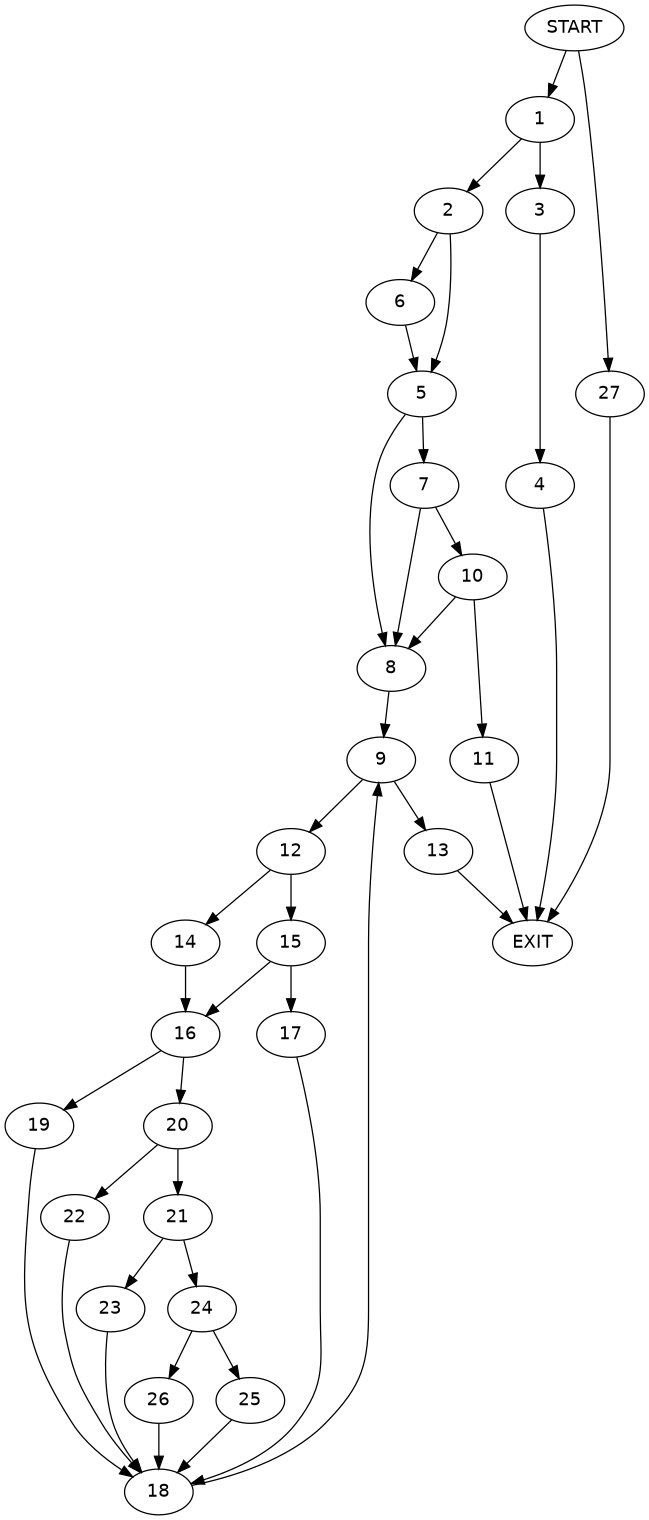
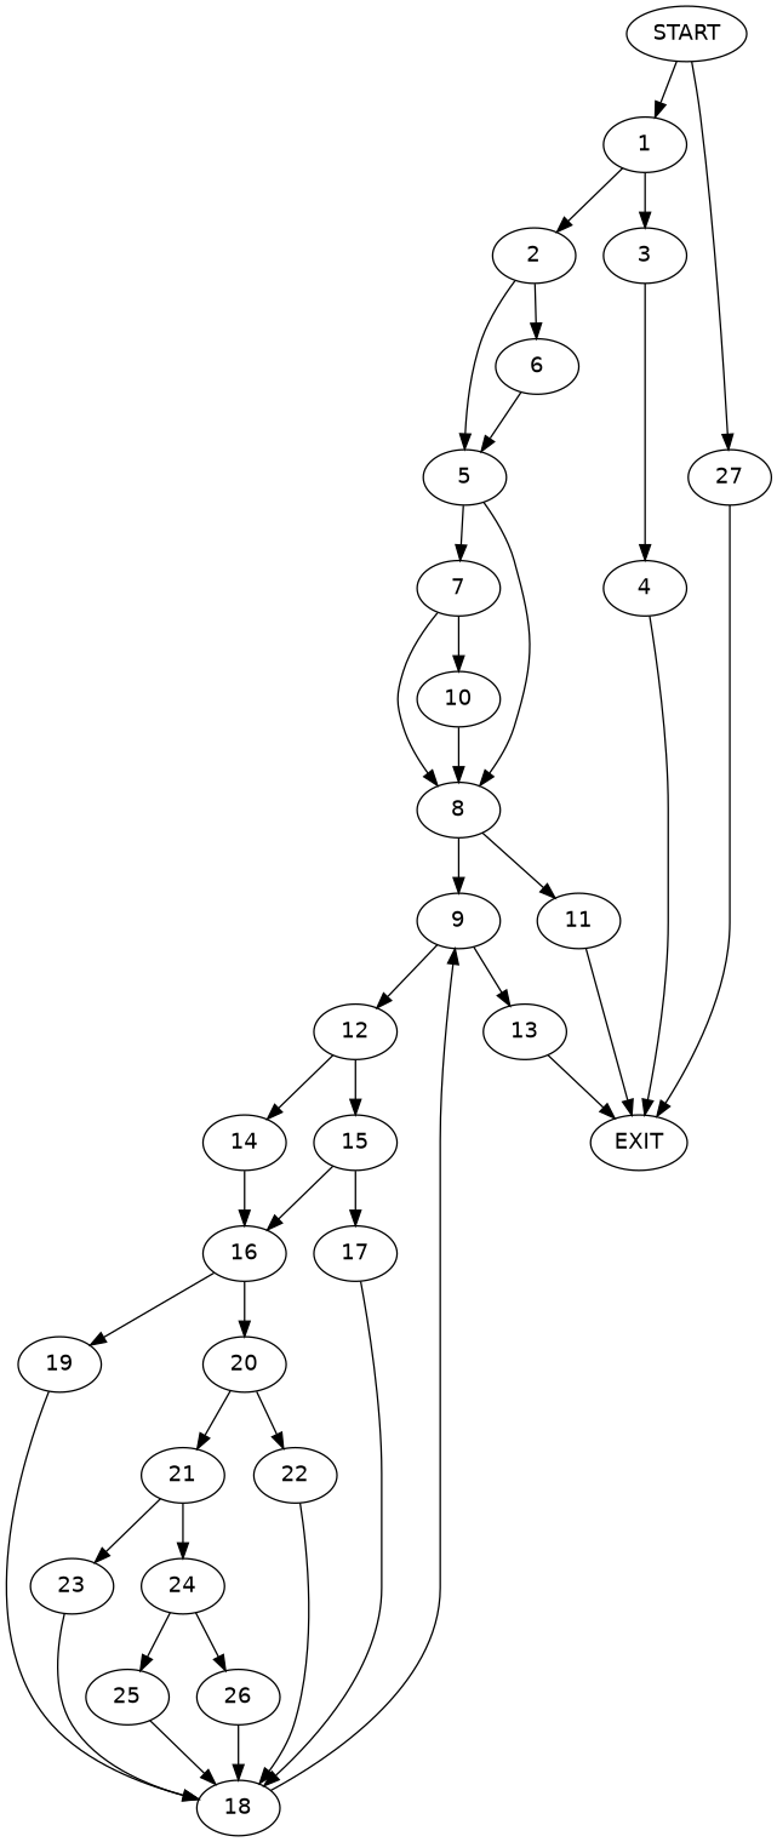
  digraph {
    fontname="DejaVu Sans"
    node [fontname="DejaVu Sans"]
    edge [fontname="DejaVu Sans"]
    n1 [label=START]
    1
    27
    2
    3
    n6 [label=EXIT]
    5
    6
    4
    7
    8
    10
    9
    11
    12
    13
    14
    15
    16
    17
    19
    20
    18
    21
    22
    23
    24
    25
    26
    n1 -> 1
    n1 -> 27
    1 -> 2
    1 -> 3
    27 -> n6
    2 -> 5
    2 -> 6
    3 -> 4
    5 -> 7
    5 -> 8
    6 -> 5
    4 -> n6
    7 -> 8
    7 -> 10
    8 -> 9
    10 -> 8
-   10 -> 11
+   8 -> 11
    9 -> 12
    9 -> 13
    11 -> n6
    12 -> 14
    12 -> 15
    13 -> n6
    14 -> 16
    15 -> 16
    15 -> 17
    16 -> 19
    16 -> 20
    17 -> 18
    19 -> 18
    20 -> 21
    20 -> 22
    18 -> 9
    21 -> 23
    21 -> 24
    22 -> 18
    23 -> 18
    24 -> 25
    24 -> 26
    25 -> 18
    26 -> 18
  }
